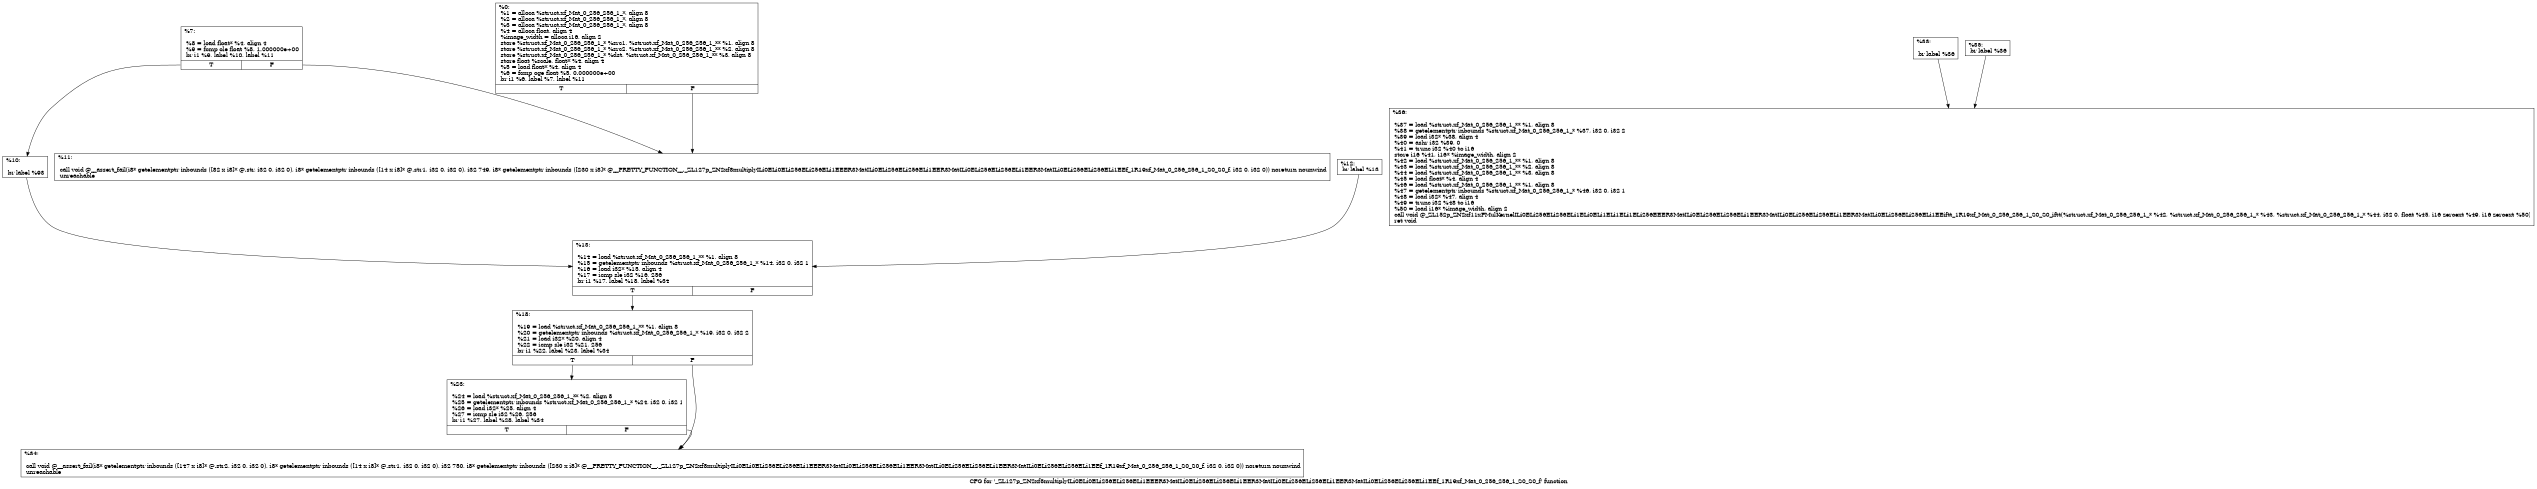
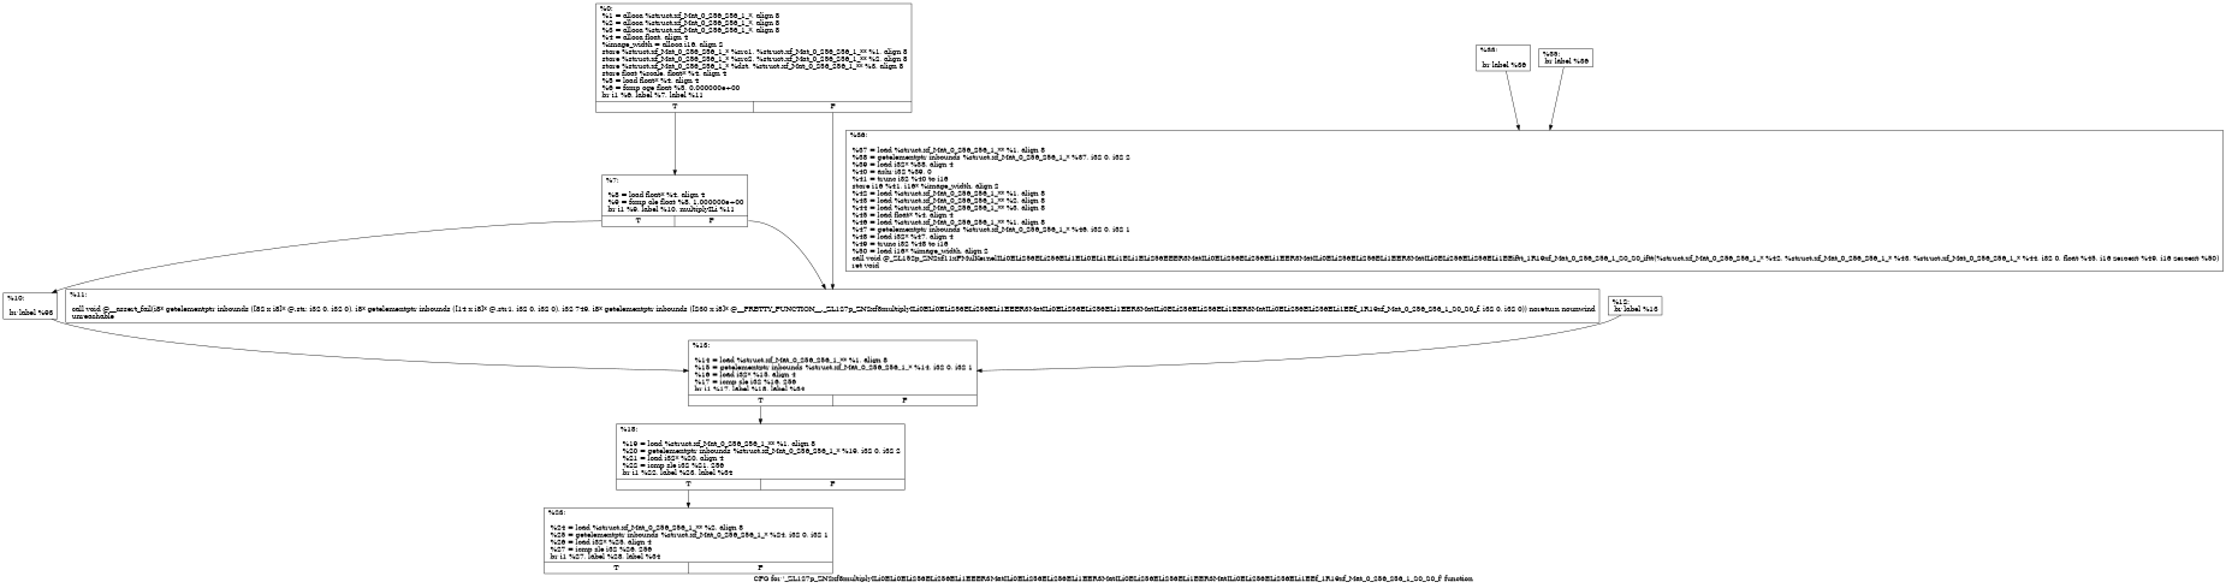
  digraph {
    label="CFG for '_ZL127p_ZN2xf8multiplyILi0ELi0ELi256ELi256ELi1EEER3MatILi0ELi256ELi256ELi1EER3MatILi0ELi256ELi256ELi1EER3MatILi0ELi256ELi256ELi1EEf_1R19xf_Mat_0_256_256_1_S0_S0_f' function"
    node [shape=record]
    edge [tailport=s0]
    n1 [label="{%0:\l  %1 = alloca %struct.xf_Mat_0_256_256_1_*, align 8\l  %2 = alloca %struct.xf_Mat_0_256_256_1_*, align 8\l  %3 = alloca %struct.xf_Mat_0_256_256_1_*, align 8\l  %4 = alloca float, align 4\l  %image_width = alloca i16, align 2\l  store %struct.xf_Mat_0_256_256_1_* %src1, %struct.xf_Mat_0_256_256_1_** %1, align 8\l  store %struct.xf_Mat_0_256_256_1_* %src2, %struct.xf_Mat_0_256_256_1_** %2, align 8\l  store %struct.xf_Mat_0_256_256_1_* %dst, %struct.xf_Mat_0_256_256_1_** %3, align 8\l  store float %scale, float* %4, align 4\l  %5 = load float* %4, align 4\l  %6 = fcmp oge float %5, 0.000000e+00\l  br i1 %6, label %7, label %11\l|{<s0>T|<s1>F}}"]
-   n2 [label="{%7:\l\l  %8 = load float* %4, align 4\l  %9 = fcmp ole float %8, 1.000000e+00\l  br i1 %9, label %10, label %11\l|{<s0>T|<s1>F}}"]
+   n2 [label="{%7:\l\l  %8 = load float* %4, align 4\l  %9 = fcmp ole float %8, 1.000000e+00\l  br i1 %9, label %10, multiplyILi %11\l|{<s0>T|<s1>F}}"]
    n3 [label="{%11:\l\l  call void @__assert_fail(i8* getelementptr inbounds ([82 x i8]* @.str, i32 0, i32 0), i8* getelementptr inbounds ([14 x i8]* @.str1, i32 0, i32 0), i32 749, i8* getelementptr inbounds ([230 x i8]* @__PRETTY_FUNCTION__._ZL127p_ZN2xf8multiplyILi0ELi0ELi256ELi256ELi1EEER3MatILi0ELi256ELi256ELi1EER3MatILi0ELi256ELi256ELi1EER3MatILi0ELi256ELi256ELi1EEf_1R19xf_Mat_0_256_256_1_S0_S0_f, i32 0, i32 0)) noreturn nounwind\l  unreachable\l}"]
    n4 [label="{%10:\l\l  br label %93\l}"]
    n5 [label="{%13:\l\l  %14 = load %struct.xf_Mat_0_256_256_1_** %1, align 8\l  %15 = getelementptr inbounds %struct.xf_Mat_0_256_256_1_* %14, i32 0, i32 1\l  %16 = load i32* %15, align 4\l  %17 = icmp sle i32 %16, 256\l  br i1 %17, label %18, label %34\l|{<s0>T|<s1>F}}"]
    n6 [label="{%18:\l\l  %19 = load %struct.xf_Mat_0_256_256_1_** %1, align 8\l  %20 = getelementptr inbounds %struct.xf_Mat_0_256_256_1_* %19, i32 0, i32 2\l  %21 = load i32* %20, align 4\l  %22 = icmp sle i32 %21, 256\l  br i1 %22, label %23, label %34\l|{<s0>T|<s1>F}}"]
-   n7 [label="{%34:\l\l  call void @__assert_fail(i8* getelementptr inbounds ([147 x i8]* @.str2, i32 0, i32 0), i8* getelementptr inbounds ([14 x i8]* @.str1, i32 0, i32 0), i32 750, i8* getelementptr inbounds ([230 x i8]* @__PRETTY_FUNCTION__._ZL127p_ZN2xf8multiplyILi0ELi0ELi256ELi256ELi1EEER3MatILi0ELi256ELi256ELi1EER3MatILi0ELi256ELi256ELi1EER3MatILi0ELi256ELi256ELi1EEf_1R19xf_Mat_0_256_256_1_S0_S0_f, i32 0, i32 0)) noreturn nounwind\l  unreachable\l}"]
    n8 [label="{%23:\l\l  %24 = load %struct.xf_Mat_0_256_256_1_** %2, align 8\l  %25 = getelementptr inbounds %struct.xf_Mat_0_256_256_1_* %24, i32 0, i32 1\l  %26 = load i32* %25, align 4\l  %27 = icmp sle i32 %26, 256\l  br i1 %27, label %28, label %34\l|{<s0>T|<s1>F}}"]
    n9 [label="{%12:                                                  \l  br label %13\l}"]
    n10 [label="{%33:\l\l  br label %36\l}"]
    n11 [label="{%36:\l\l  %37 = load %struct.xf_Mat_0_256_256_1_** %1, align 8\l  %38 = getelementptr inbounds %struct.xf_Mat_0_256_256_1_* %37, i32 0, i32 2\l  %39 = load i32* %38, align 4\l  %40 = ashr i32 %39, 0\l  %41 = trunc i32 %40 to i16\l  store i16 %41, i16* %image_width, align 2\l  %42 = load %struct.xf_Mat_0_256_256_1_** %1, align 8\l  %43 = load %struct.xf_Mat_0_256_256_1_** %2, align 8\l  %44 = load %struct.xf_Mat_0_256_256_1_** %3, align 8\l  %45 = load float* %4, align 4\l  %46 = load %struct.xf_Mat_0_256_256_1_** %1, align 8\l  %47 = getelementptr inbounds %struct.xf_Mat_0_256_256_1_* %46, i32 0, i32 1\l  %48 = load i32* %47, align 4\l  %49 = trunc i32 %48 to i16\l  %50 = load i16* %image_width, align 2\l  call void @_ZL152p_ZN2xf11xFMulKernelILi0ELi256ELi256ELi1ELi0ELi1ELi1ELi1ELi256EEER3MatILi0ELi256ELi256ELi1EER3MatILi0ELi256ELi256ELi1EER3MatILi0ELi256ELi256ELi1EEiftt_1R19xf_Mat_0_256_256_1_S0_S0_iftt(%struct.xf_Mat_0_256_256_1_* %42, %struct.xf_Mat_0_256_256_1_* %43, %struct.xf_Mat_0_256_256_1_* %44, i32 0, float %45, i16 zeroext %49, i16 zeroext %50)\l  ret void\l}"]
    n12 [label="{%35:                                                  \l  br label %36\l}"]
+   n1 -> n2
    n1 -> n3 [tailport=s1]
    n2 -> n3 [tailport=s1]
    n2 -> n4
    n4 -> n5
    n5 -> n6
-   n6 -> n7 [tailport=s1]
    n6 -> n8
-   n8 -> n7 [tailport=s1]
    n9 -> n5
    n10 -> n11
    n12 -> n11
  }
